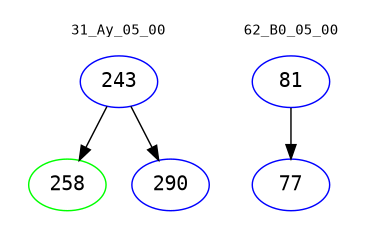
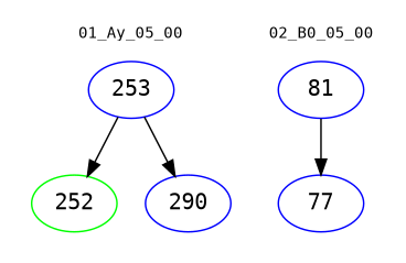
  digraph {
    fontname="DejaVu Sans Mono"
    node [color=blue fontname="DejaVu Sans Mono"]
    edge [color=black fontname="DejaVu Sans Mono"]
-   n1 [label=243]
-   n2 [color=green label=258]
+   n1 [label=253]
+   n2 [color=green label=252]
    n3 [label=290]
    n4 [label=81]
    n5 [label=77]
    subgraph cluster_1 {
      color=white
      fontsize=10
-     label="31_Ay_05_00"
+     label="01_Ay_05_00"
      n1
      n2
      n3
    }
    subgraph cluster_2 {
      color=white
      fontsize=10
-     label="62_B0_05_00"
+     label="02_B0_05_00"
      n4
      n5
    }
    n1 -> n2
    n1 -> n3
    n4 -> n5
  }
